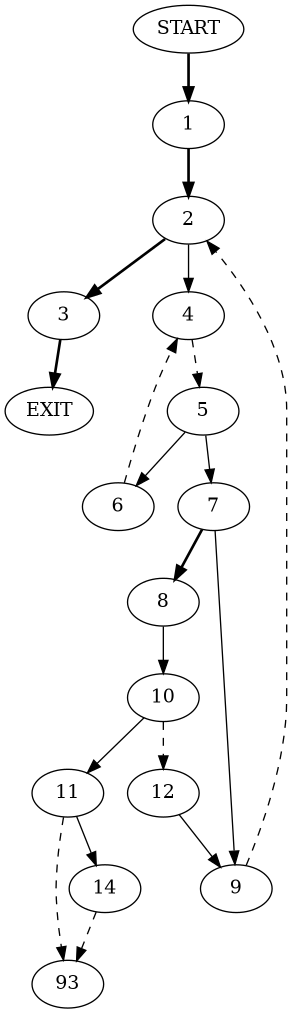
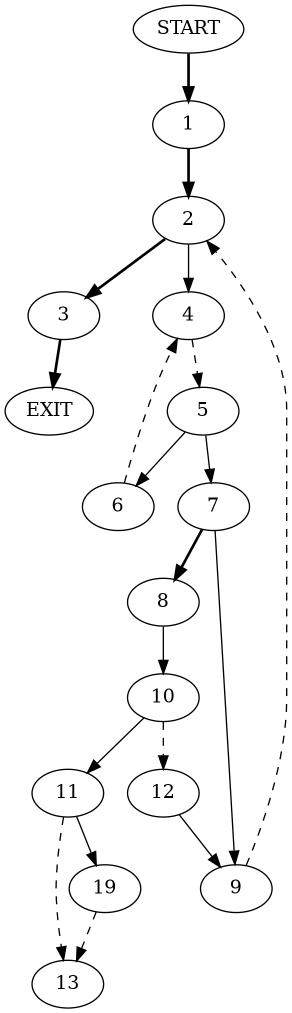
  digraph {
    fontname="DejaVu Serif"
    node [fontname="DejaVu Serif"]
    edge [fontname="DejaVu Serif" style=solid]
    n1 [label=START]
    1
    2
    n4 [label=EXIT]
    3
    4
    5
    6
    7
    8
    9
    10
    11
    12
-   13 [label=93]
-   14
+   13
+   14 [label=19]
    n1 -> 1 [style=bold]
    1 -> 2 [style=bold]
    2 -> 3 [style=bold]
    2 -> 4
    3 -> n4 [style=bold]
    4 -> 5 [style=dashed]
    5 -> 6
    5 -> 7
    6 -> 4 [style=dashed]
    7 -> 8 [style=bold]
    7 -> 9
    8 -> 10
    9 -> 2 [style=dashed]
    10 -> 11
    10 -> 12 [style=dashed]
    11 -> 13 [style=dashed]
    11 -> 14
    12 -> 9
    14 -> 13 [style=dashed]
  }
